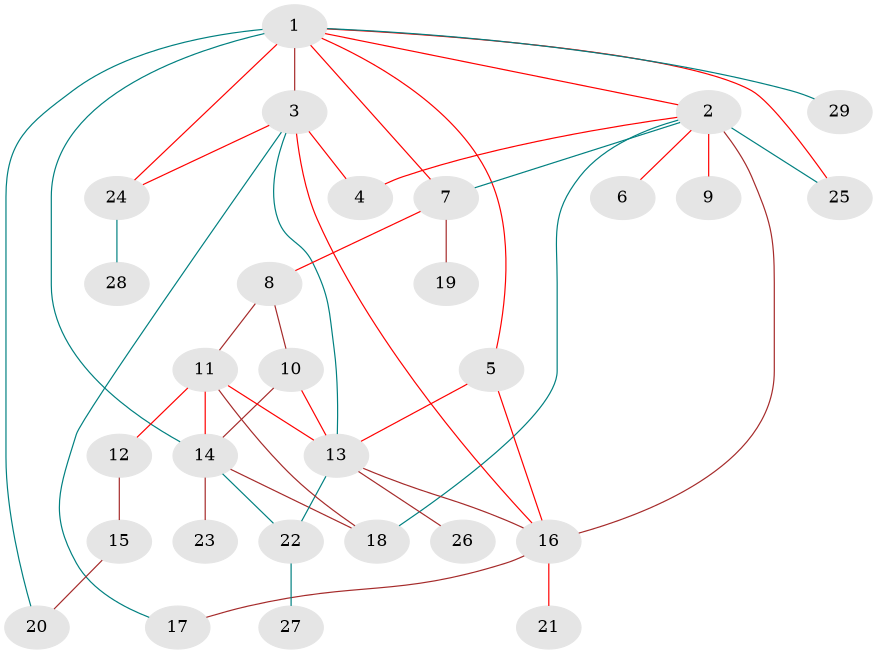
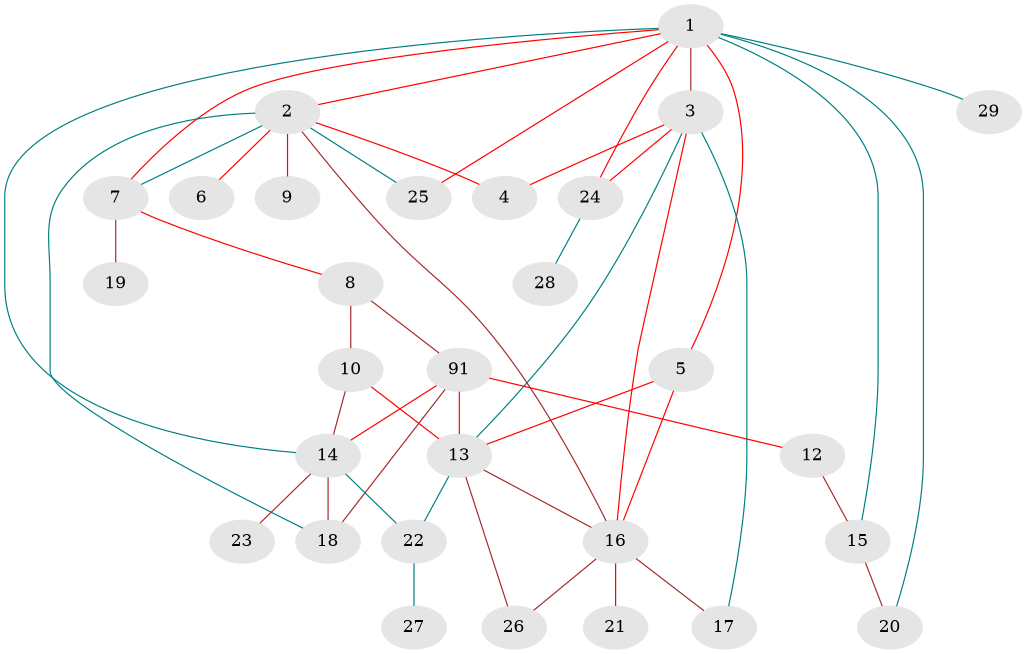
  graph {
    node [color=gray90 style=filled]
    edge [color=red weight=1.0]
    1
    2
    3
    5
    7
    14
    15
    20
    24
    25
    29
    4
    6
    9
    16
    18
    13
    17
    8
    19
    22
    23
    28
    26
    21
    10
-   11
+   11 [label=91]
    12
    27
    1 -- 2
    1 -- 3 [color=brown weight=13.0]
    1 -- 5 [weight=2.0]
    1 -- 7
    1 -- 14 [color=teal]
+   1 -- 15 [color=teal]
    1 -- 20 [color=teal]
    1 -- 24
    1 -- 25
    1 -- 29 [color=teal]
    2 -- 7 [color=teal]
    2 -- 25 [color=teal]
    2 -- 4
    2 -- 6
    2 -- 9 [weight=6.0]
    2 -- 16 [color=brown]
    2 -- 18 [color=teal]
    3 -- 24
    3 -- 4
    3 -- 16
    3 -- 13 [color=teal]
    3 -- 17 [color=teal weight=2.0]
    5 -- 16
    5 -- 13
    7 -- 8
    7 -- 19 [color=brown]
    14 -- 18 [color=brown]
    14 -- 22 [color=teal weight=2.0]
    14 -- 23 [color=brown]
    15 -- 20 [color=brown]
    24 -- 28 [color=teal]
    16 -- 17 [color=brown weight=2.0]
+   16 -- 26 [color=brown]
    16 -- 21
    13 -- 16 [color=brown]
    13 -- 22 [color=teal]
    13 -- 26 [color=brown]
    8 -- 10 [color=brown]
    8 -- 11 [color=brown]
    22 -- 27 [color=teal]
    10 -- 14 [color=brown]
    10 -- 13
    11 -- 14
    11 -- 18 [color=brown]
    11 -- 13 [weight=8.0]
    11 -- 12
    12 -- 15 [color=brown]
  }
